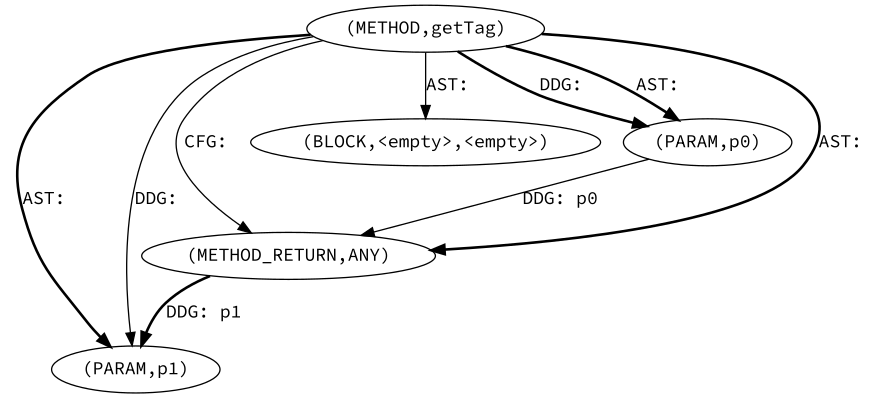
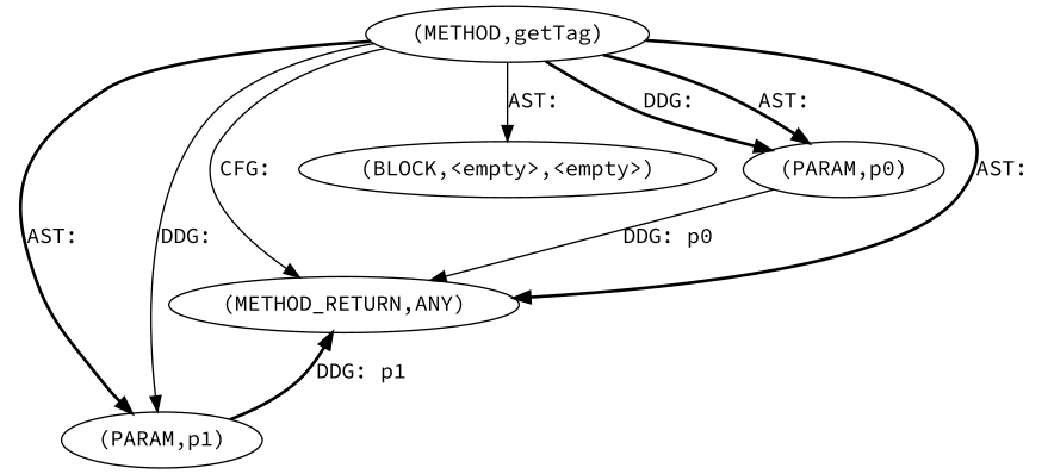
  digraph {
    fontname="Source Code Pro"
    node [fontname="Source Code Pro"]
    edge [fontname="Source Code Pro" style=bold]
    n1 [label=<(METHOD,getTag)>]
    n2 [label=<(PARAM,p0)>]
    n3 [label=<(PARAM,p1)>]
    n4 [label=<(BLOCK,&lt;empty&gt;,&lt;empty&gt;)>]
    n5 [label=<(METHOD_RETURN,ANY)>]
    n1 -> n2 [label="AST: "]
    n1 -> n2 [label="DDG: "]
    n1 -> n3 [label="AST: "]
    n1 -> n3 [label="DDG: " style=solid]
    n1 -> n4 [label="AST: " style=solid]
    n1 -> n5 [label="AST: "]
    n1 -> n5 [label="CFG: " style=solid]
    n2 -> n5 [label="DDG: p0" style=solid]
-   n5 -> n3 [label="DDG: p1"]
+   n3 -> n5 [label="DDG: p1"]
  }
